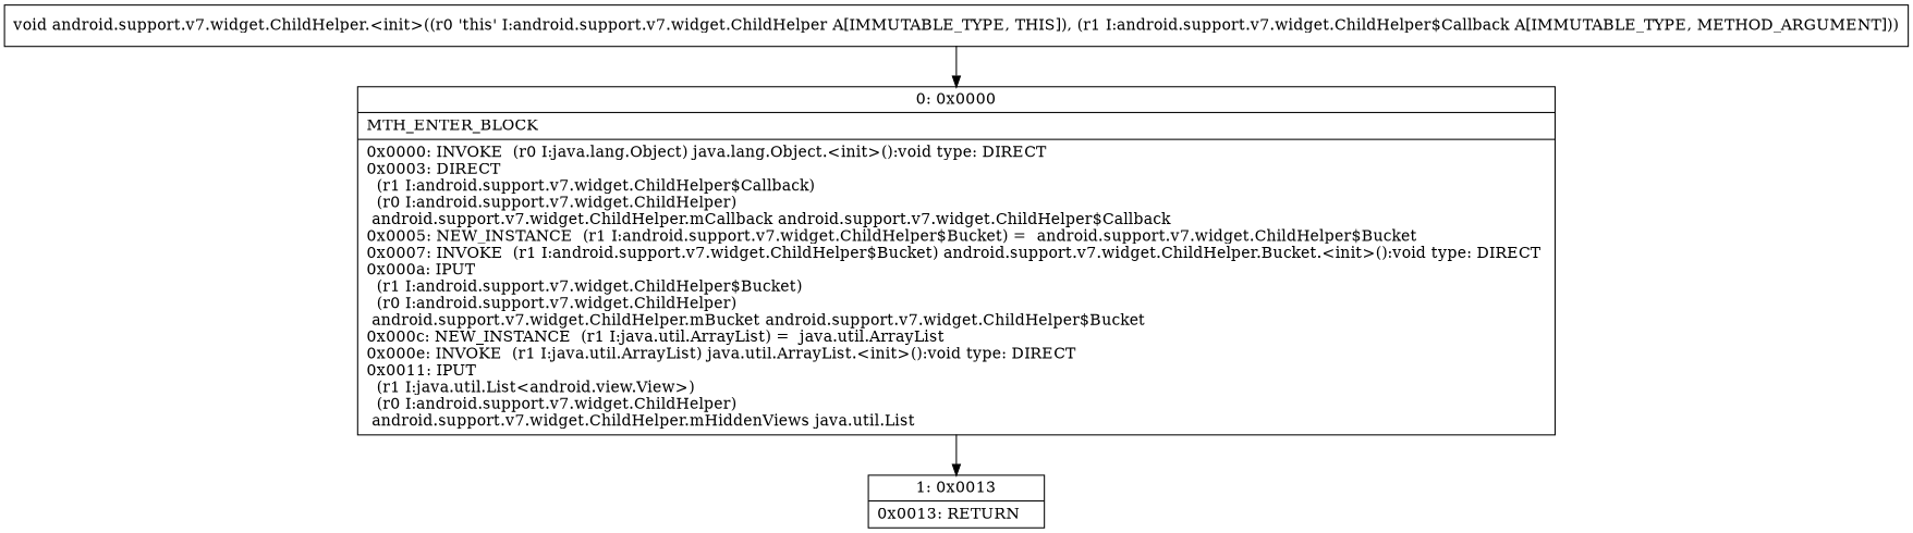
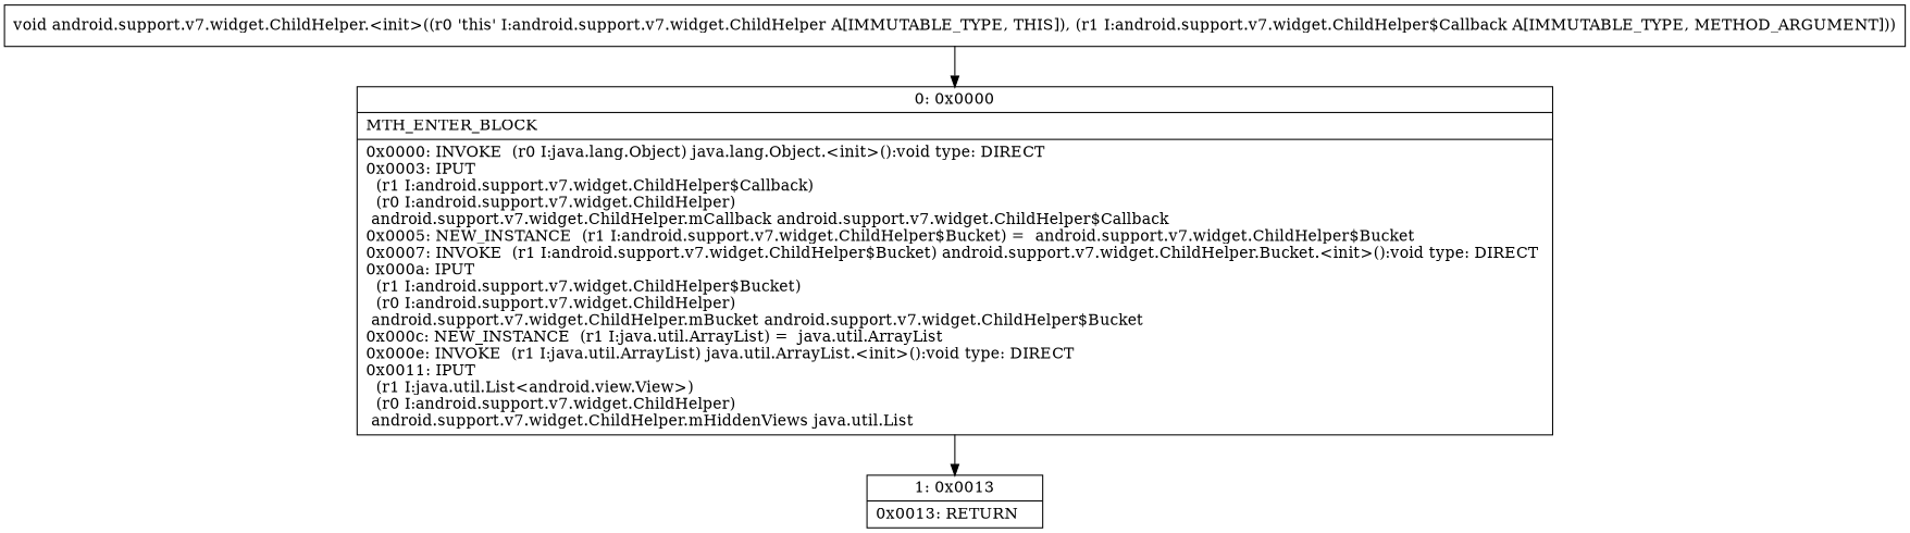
  digraph {
    node [shape=record]
-   n1 [label="{0\:\ 0x0000|MTH_ENTER_BLOCK\l|0x0000: INVOKE  (r0 I:java.lang.Object) java.lang.Object.\<init\>():void type: DIRECT \l0x0003: DIRECT  \l  (r1 I:android.support.v7.widget.ChildHelper$Callback)\l  (r0 I:android.support.v7.widget.ChildHelper)\l android.support.v7.widget.ChildHelper.mCallback android.support.v7.widget.ChildHelper$Callback \l0x0005: NEW_INSTANCE  (r1 I:android.support.v7.widget.ChildHelper$Bucket) =  android.support.v7.widget.ChildHelper$Bucket \l0x0007: INVOKE  (r1 I:android.support.v7.widget.ChildHelper$Bucket) android.support.v7.widget.ChildHelper.Bucket.\<init\>():void type: DIRECT \l0x000a: IPUT  \l  (r1 I:android.support.v7.widget.ChildHelper$Bucket)\l  (r0 I:android.support.v7.widget.ChildHelper)\l android.support.v7.widget.ChildHelper.mBucket android.support.v7.widget.ChildHelper$Bucket \l0x000c: NEW_INSTANCE  (r1 I:java.util.ArrayList) =  java.util.ArrayList \l0x000e: INVOKE  (r1 I:java.util.ArrayList) java.util.ArrayList.\<init\>():void type: DIRECT \l0x0011: IPUT  \l  (r1 I:java.util.List\<android.view.View\>)\l  (r0 I:android.support.v7.widget.ChildHelper)\l android.support.v7.widget.ChildHelper.mHiddenViews java.util.List \l}"]
+   n1 [label="{0\:\ 0x0000|MTH_ENTER_BLOCK\l|0x0000: INVOKE  (r0 I:java.lang.Object) java.lang.Object.\<init\>():void type: DIRECT \l0x0003: IPUT  \l  (r1 I:android.support.v7.widget.ChildHelper$Callback)\l  (r0 I:android.support.v7.widget.ChildHelper)\l android.support.v7.widget.ChildHelper.mCallback android.support.v7.widget.ChildHelper$Callback \l0x0005: NEW_INSTANCE  (r1 I:android.support.v7.widget.ChildHelper$Bucket) =  android.support.v7.widget.ChildHelper$Bucket \l0x0007: INVOKE  (r1 I:android.support.v7.widget.ChildHelper$Bucket) android.support.v7.widget.ChildHelper.Bucket.\<init\>():void type: DIRECT \l0x000a: IPUT  \l  (r1 I:android.support.v7.widget.ChildHelper$Bucket)\l  (r0 I:android.support.v7.widget.ChildHelper)\l android.support.v7.widget.ChildHelper.mBucket android.support.v7.widget.ChildHelper$Bucket \l0x000c: NEW_INSTANCE  (r1 I:java.util.ArrayList) =  java.util.ArrayList \l0x000e: INVOKE  (r1 I:java.util.ArrayList) java.util.ArrayList.\<init\>():void type: DIRECT \l0x0011: IPUT  \l  (r1 I:java.util.List\<android.view.View\>)\l  (r0 I:android.support.v7.widget.ChildHelper)\l android.support.v7.widget.ChildHelper.mHiddenViews java.util.List \l}"]
    n2 [label="{1\:\ 0x0013|0x0013: RETURN   \l}"]
    n3 [label="{void android.support.v7.widget.ChildHelper.\<init\>((r0 'this' I:android.support.v7.widget.ChildHelper A[IMMUTABLE_TYPE, THIS]), (r1 I:android.support.v7.widget.ChildHelper$Callback A[IMMUTABLE_TYPE, METHOD_ARGUMENT])) }"]
    n1 -> n2
    n3 -> n1
  }
